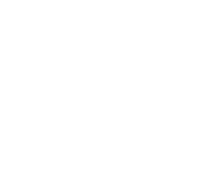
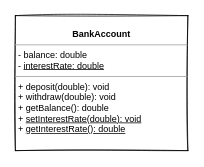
  <mxCell id="0" />
  <mxCell id="1" parent="0" />
+ <mxCell id="2" value="&lt;p style=&quot;margin: 0px ; margin-top: 4px ; text-align: center&quot;&gt;&lt;br&gt;&lt;b&gt;BankAccount&lt;/b&gt;&lt;/p&gt;&lt;hr size=&quot;1&quot;&gt;&lt;p style=&quot;margin: 0px ; margin-left: 4px&quot;&gt;- balance: double&lt;br&gt;- &lt;u&gt;interestRate: double&lt;/u&gt;&lt;/p&gt;&lt;hr size=&quot;1&quot;&gt;&lt;p style=&quot;margin: 0px ; margin-left: 4px&quot;&gt;+ deposit(double): void&lt;/p&gt;&lt;p style=&quot;margin: 0px ; margin-left: 4px&quot;&gt;+ withdraw(double): void&lt;/p&gt;&lt;p style=&quot;margin: 0px ; margin-left: 4px&quot;&gt;+ getBalance(): double&lt;/p&gt;&lt;p style=&quot;margin: 0px ; margin-left: 4px&quot;&gt;+ &lt;u&gt;setInterestRate(double): void&lt;/u&gt;&lt;/p&gt;&lt;p style=&quot;margin: 0px ; margin-left: 4px&quot;&gt;+ &lt;u&gt;getInterestRate(): double&lt;/u&gt;&lt;/p&gt;&lt;p style=&quot;margin: 0px ; margin-left: 4px&quot;&gt;&lt;br&gt;&lt;/p&gt;" style="verticalAlign=top;align=left;overflow=fill;fontSize=12;fontFamily=Helvetica;html=1;rounded=0;sketch=1;" parent="1" vertex="1"><mxGeometry x="20" y="20" width="230" height="180" as="geometry" /></mxCell>
